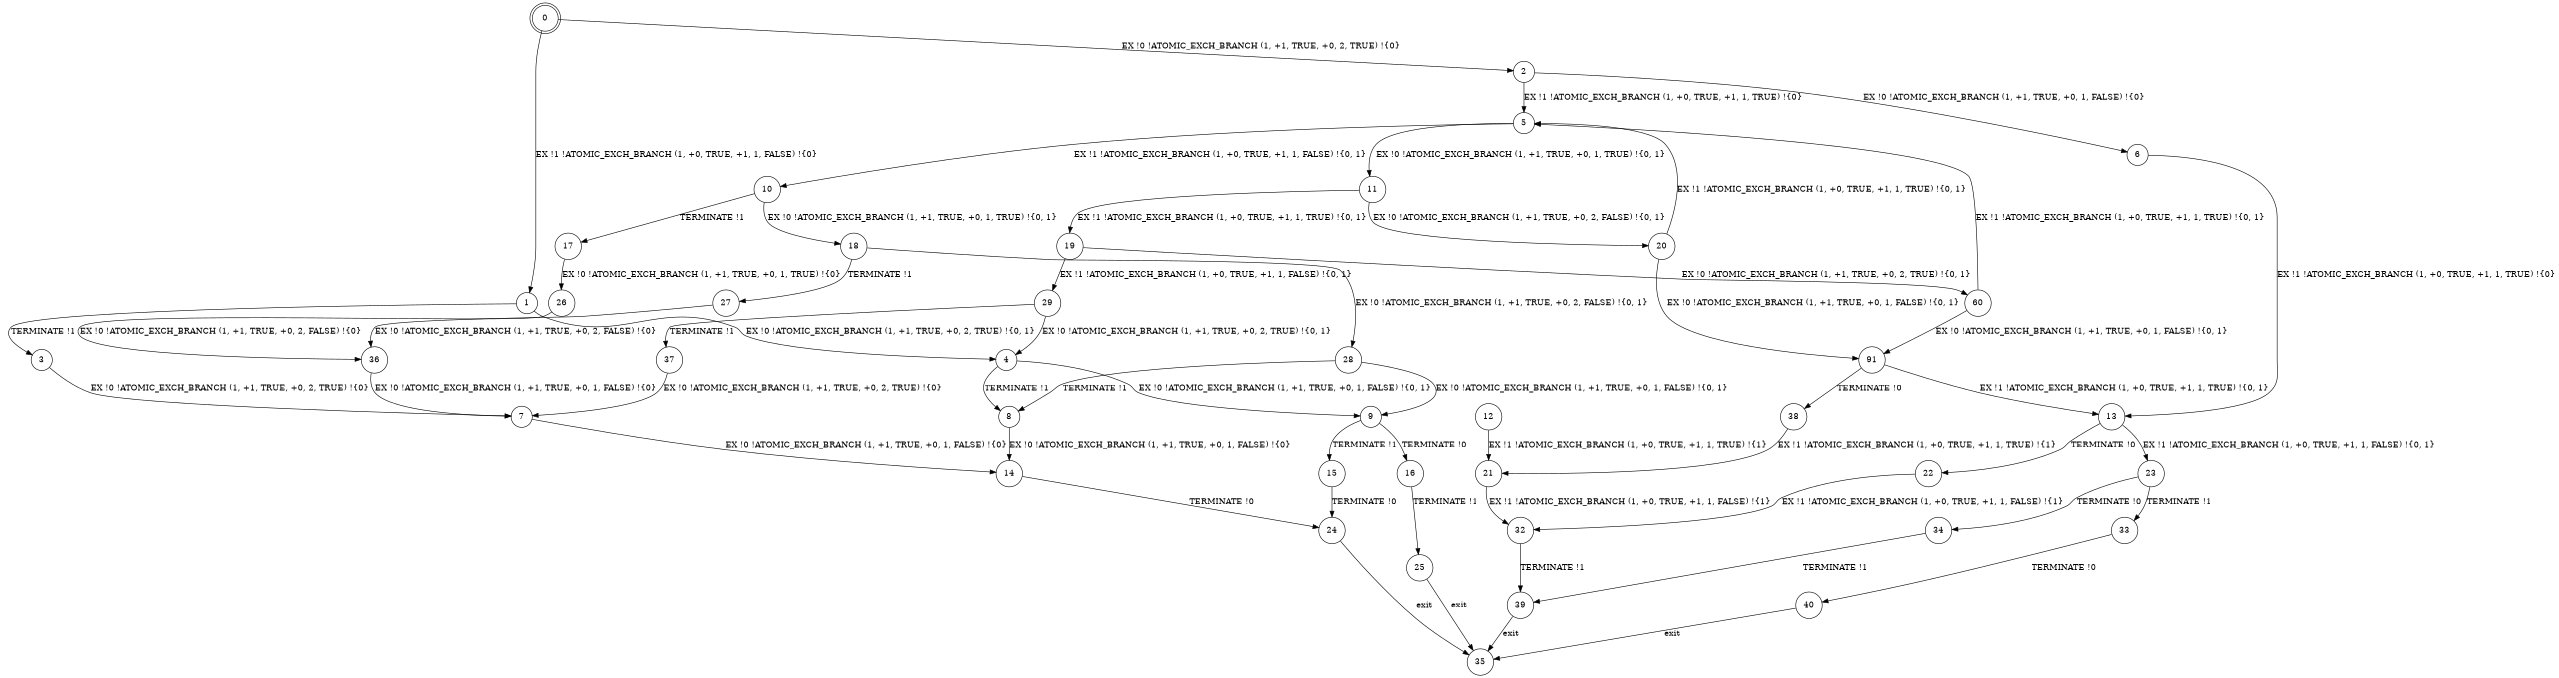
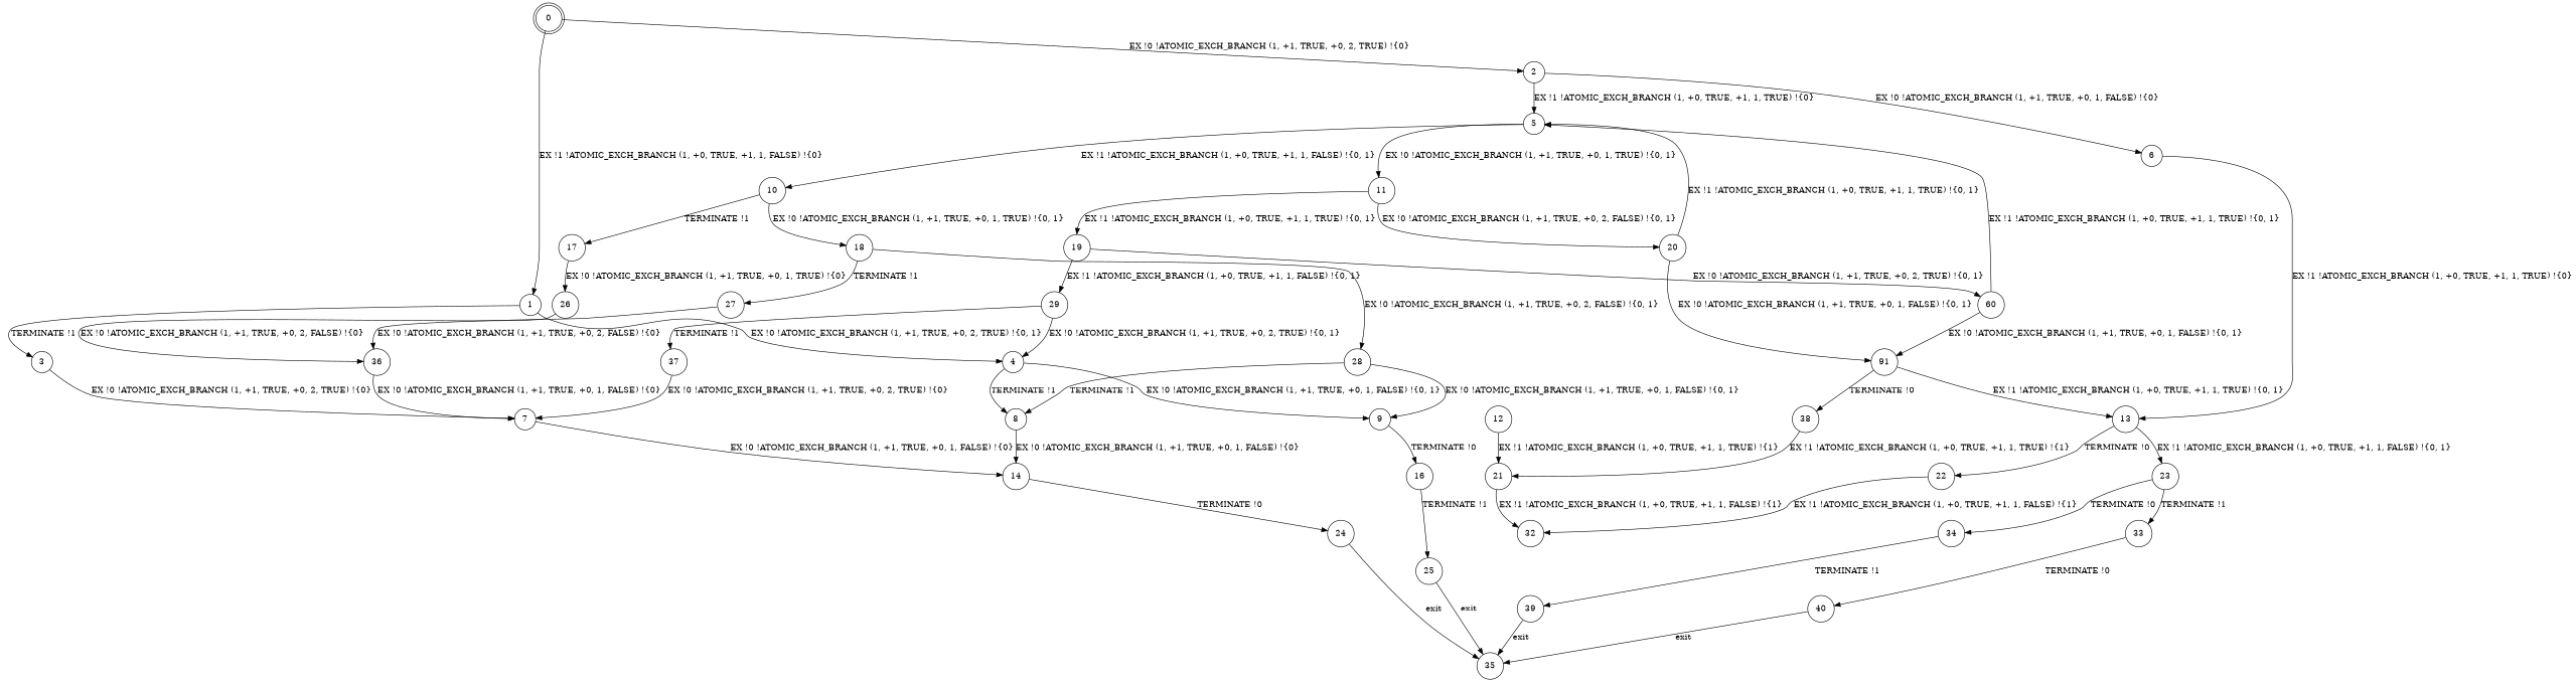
  digraph {
    node [shape=circle]
    0 [peripheries=2]
    1
    2
    3
    4
    5
    6
    7
    8
    9
    10
    11
    13
    14
-   15
    16
    17
    18
    19
    20
    12
    21
    22
    23
    24
    25
    26
    27
    28
    29
    n31 [label=60]
    n32 [label=91]
    32
    33
    34
    35
    36
    37
    38
    39
    40
    0 -> 1 [label="EX !1 !ATOMIC_EXCH_BRANCH (1, +0, TRUE, +1, 1, FALSE) !{0}"]
    0 -> 2 [label="EX !0 !ATOMIC_EXCH_BRANCH (1, +1, TRUE, +0, 2, TRUE) !{0}"]
    1 -> 3 [label="TERMINATE !1"]
    1 -> 4 [label="EX !0 !ATOMIC_EXCH_BRANCH (1, +1, TRUE, +0, 2, TRUE) !{0, 1}"]
    2 -> 5 [label="EX !1 !ATOMIC_EXCH_BRANCH (1, +0, TRUE, +1, 1, TRUE) !{0}"]
    2 -> 6 [label="EX !0 !ATOMIC_EXCH_BRANCH (1, +1, TRUE, +0, 1, FALSE) !{0}"]
    3 -> 7 [label="EX !0 !ATOMIC_EXCH_BRANCH (1, +1, TRUE, +0, 2, TRUE) !{0}"]
    4 -> 8 [label="TERMINATE !1"]
    4 -> 9 [label="EX !0 !ATOMIC_EXCH_BRANCH (1, +1, TRUE, +0, 1, FALSE) !{0, 1}"]
    5 -> 10 [label="EX !1 !ATOMIC_EXCH_BRANCH (1, +0, TRUE, +1, 1, FALSE) !{0, 1}"]
    5 -> 11 [label="EX !0 !ATOMIC_EXCH_BRANCH (1, +1, TRUE, +0, 1, TRUE) !{0, 1}"]
    6 -> 13 [label="EX !1 !ATOMIC_EXCH_BRANCH (1, +0, TRUE, +1, 1, TRUE) !{0}"]
    7 -> 14 [label="EX !0 !ATOMIC_EXCH_BRANCH (1, +1, TRUE, +0, 1, FALSE) !{0}"]
    8 -> 14 [label="EX !0 !ATOMIC_EXCH_BRANCH (1, +1, TRUE, +0, 1, FALSE) !{0}"]
-   9 -> 15 [label="TERMINATE !1"]
    9 -> 16 [label="TERMINATE !0"]
    10 -> 17 [label="TERMINATE !1"]
    10 -> 18 [label="EX !0 !ATOMIC_EXCH_BRANCH (1, +1, TRUE, +0, 1, TRUE) !{0, 1}"]
    11 -> 19 [label="EX !1 !ATOMIC_EXCH_BRANCH (1, +0, TRUE, +1, 1, TRUE) !{0, 1}"]
    11 -> 20 [label="EX !0 !ATOMIC_EXCH_BRANCH (1, +1, TRUE, +0, 2, FALSE) !{0, 1}"]
    13 -> 22 [label="TERMINATE !0"]
    13 -> 23 [label="EX !1 !ATOMIC_EXCH_BRANCH (1, +0, TRUE, +1, 1, FALSE) !{0, 1}"]
    14 -> 24 [label="TERMINATE !0"]
-   15 -> 24 [label="TERMINATE !0"]
    16 -> 25 [label="TERMINATE !1"]
    17 -> 26 [label="EX !0 !ATOMIC_EXCH_BRANCH (1, +1, TRUE, +0, 1, TRUE) !{0}"]
    18 -> 27 [label="TERMINATE !1"]
    18 -> 28 [label="EX !0 !ATOMIC_EXCH_BRANCH (1, +1, TRUE, +0, 2, FALSE) !{0, 1}"]
    19 -> 29 [label="EX !1 !ATOMIC_EXCH_BRANCH (1, +0, TRUE, +1, 1, FALSE) !{0, 1}"]
    19 -> n31 [label="EX !0 !ATOMIC_EXCH_BRANCH (1, +1, TRUE, +0, 2, TRUE) !{0, 1}"]
    20 -> 5 [label="EX !1 !ATOMIC_EXCH_BRANCH (1, +0, TRUE, +1, 1, TRUE) !{0, 1}"]
    20 -> n32 [label="EX !0 !ATOMIC_EXCH_BRANCH (1, +1, TRUE, +0, 1, FALSE) !{0, 1}"]
    12 -> 21 [label="EX !1 !ATOMIC_EXCH_BRANCH (1, +0, TRUE, +1, 1, TRUE) !{1}"]
    21 -> 32 [label="EX !1 !ATOMIC_EXCH_BRANCH (1, +0, TRUE, +1, 1, FALSE) !{1}"]
    22 -> 32 [label="EX !1 !ATOMIC_EXCH_BRANCH (1, +0, TRUE, +1, 1, FALSE) !{1}"]
    23 -> 33 [label="TERMINATE !1"]
    23 -> 34 [label="TERMINATE !0"]
    24 -> 35 [label=exit]
    25 -> 35 [label=exit]
    26 -> 36 [label="EX !0 !ATOMIC_EXCH_BRANCH (1, +1, TRUE, +0, 2, FALSE) !{0}"]
    27 -> 36 [label="EX !0 !ATOMIC_EXCH_BRANCH (1, +1, TRUE, +0, 2, FALSE) !{0}"]
    28 -> 8 [label="TERMINATE !1"]
    28 -> 9 [label="EX !0 !ATOMIC_EXCH_BRANCH (1, +1, TRUE, +0, 1, FALSE) !{0, 1}"]
    29 -> 4 [label="EX !0 !ATOMIC_EXCH_BRANCH (1, +1, TRUE, +0, 2, TRUE) !{0, 1}"]
    29 -> 37 [label="TERMINATE !1"]
    n31 -> 5 [label="EX !1 !ATOMIC_EXCH_BRANCH (1, +0, TRUE, +1, 1, TRUE) !{0, 1}"]
    n31 -> n32 [label="EX !0 !ATOMIC_EXCH_BRANCH (1, +1, TRUE, +0, 1, FALSE) !{0, 1}"]
    n32 -> 13 [label="EX !1 !ATOMIC_EXCH_BRANCH (1, +0, TRUE, +1, 1, TRUE) !{0, 1}"]
    n32 -> 38 [label="TERMINATE !0"]
-   32 -> 39 [label="TERMINATE !1"]
    33 -> 40 [label="TERMINATE !0"]
    34 -> 39 [label="TERMINATE !1"]
    36 -> 7 [label="EX !0 !ATOMIC_EXCH_BRANCH (1, +1, TRUE, +0, 1, FALSE) !{0}"]
    37 -> 7 [label="EX !0 !ATOMIC_EXCH_BRANCH (1, +1, TRUE, +0, 2, TRUE) !{0}"]
    38 -> 21 [label="EX !1 !ATOMIC_EXCH_BRANCH (1, +0, TRUE, +1, 1, TRUE) !{1}"]
    39 -> 35 [label=exit]
    40 -> 35 [label=exit]
  }
